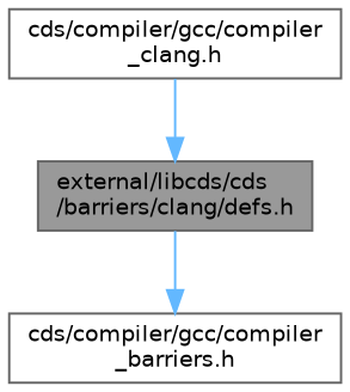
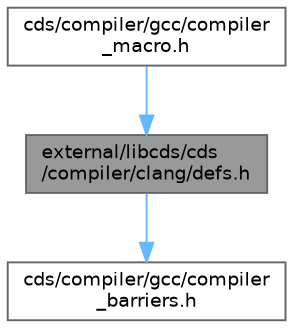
  digraph {
    node [color=grey40 fillcolor=white fontname=Helvetica fontsize=10 shape=box style=filled]
    edge [color=steelblue1 fontname=Helvetica fontsize=10 labelfontname=Helvetica labelfontsize=10 style=solid]
-   n1 [color=gray40 fillcolor=grey60 fontcolor=black height=0.2 label="external/libcds/cds\l/barriers/clang/defs.h" width=0.4]
+   n1 [color=gray40 fillcolor=grey60 fontcolor=black height=0.2 label="external/libcds/cds\l/compiler/clang/defs.h" width=0.4]
    n2 [height=0.2 label="cds/compiler/gcc/compiler\l_barriers.h" width=0.4]
-   n3 [height=0.2 label="cds/compiler/gcc/compiler\l_clang.h" width=0.4]
+   n3 [height=0.2 label="cds/compiler/gcc/compiler\l_macro.h" width=0.4]
    n1 -> n2
    n3 -> n1
  }
